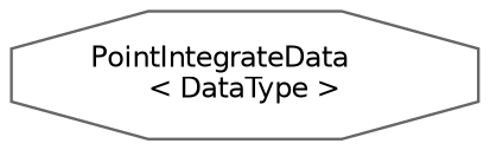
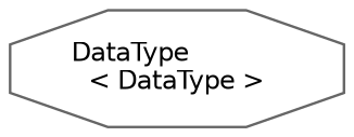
  digraph {
    rankdir=LR
-   n1 [color=grey40 fillcolor=white fontname=Helvetica fontsize=10 height=0.2 label="PointIntegrateData\l\< DataType \>" shape=octagon style=filled width=0.4]
+   n1 [color=grey40 fillcolor=white fontname=Helvetica fontsize=10 height=0.2 label="DataType\l\< DataType \>" shape=octagon style=filled width=0.4]
  }
